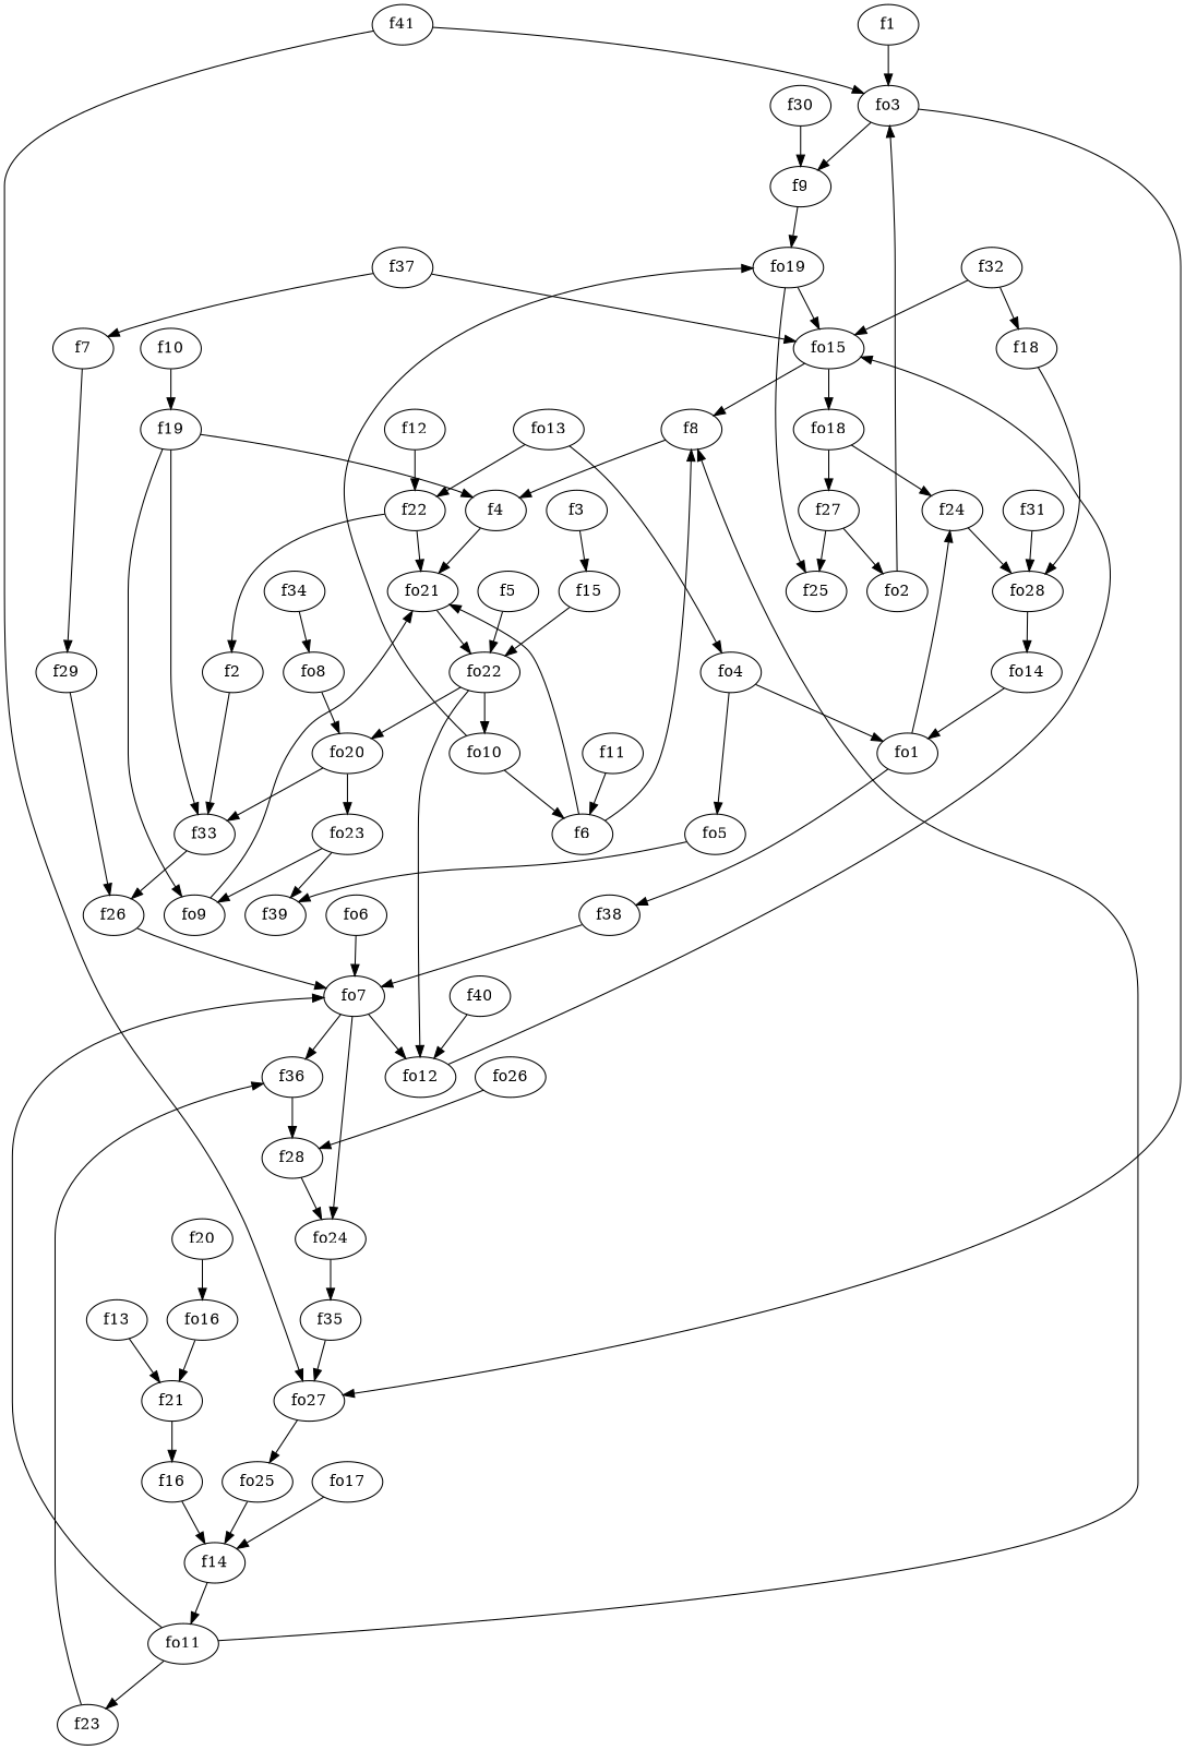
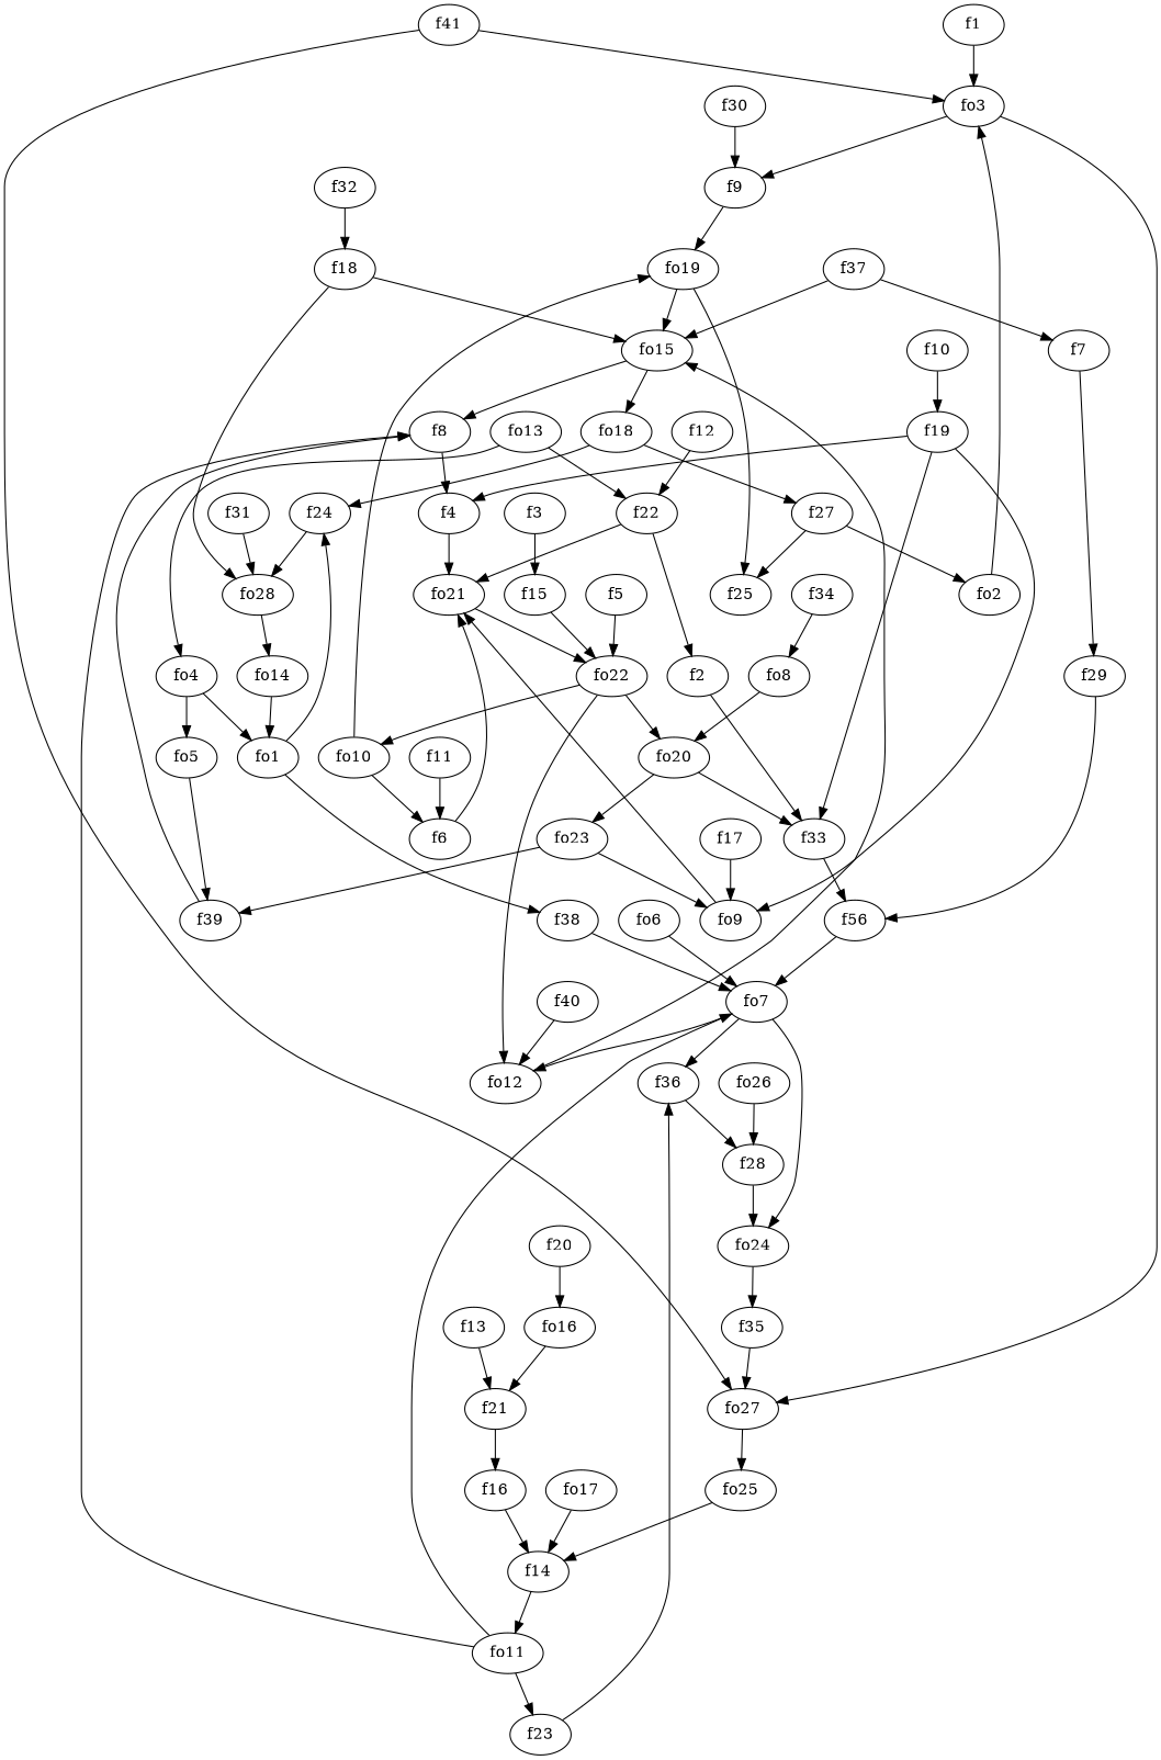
  strict digraph {
    edge [weight=2]
    f1
    fo3
    f9
    fo27
    f2
    f33
-   f26
+   f26 [label=f56]
    f3
    f15
    fo22
    f4
    fo21
    f5
    fo12
    fo20
    fo10
    f6
    f7
    f29
    f8
    fo19
    f25
    fo15
    f10
    f19
    fo9
    f11
    f12
    f22
    f13
    f21
    f16
    f14
    fo11
    f23
    fo7
    fo6
+   f17
    f18
    fo28
    fo14
    f20
    fo16
    f36
    f28
    f24
    f27
    fo2
    fo24
    f35
    f30
    f31
    f32
    fo18
    f34
    fo8
    fo25
    f37
    f38
    f39
    f40
    f41
    fo1
    fo4
    fo5
    fo23
    fo13
    fo17
    fo26
    f1 -> fo3
    fo3 -> f9
    fo3 -> fo27
    f9 -> fo19
    fo27 -> fo25
    f2 -> f33
    f33 -> f26
    f26 -> fo7
    f3 -> f15
    f15 -> fo22
    fo22 -> fo12
    fo22 -> fo20
    fo22 -> fo10
    f4 -> fo21
    fo21 -> fo22
    f5 -> fo22
    fo12 -> fo15
    fo20 -> f33
    fo20 -> fo23
    fo10 -> f6
    fo10 -> fo19
    f6 -> fo21
    f7 -> f29
    f29 -> f26
    f8 -> f4
    fo19 -> f25
    fo19 -> fo15
    fo15 -> f8
    fo15 -> fo18
    f10 -> f19
    f19 -> f33
    f19 -> f4
    f19 -> fo9
    fo9 -> fo21
    f11 -> f6
    f12 -> f22
    f22 -> f2
    f22 -> fo21
    f13 -> f21
    f21 -> f16
    f16 -> f14
    f14 -> fo11
    fo11 -> f8
    fo11 -> f23
    fo11 -> fo7
    f23 -> f36
    fo7 -> fo12
    fo7 -> f36
    fo7 -> fo24
    fo6 -> fo7
+   f17 -> fo9
    f18 -> fo28
    fo28 -> fo14
    fo14 -> fo1
    f20 -> fo16
    fo16 -> f21
    f36 -> f28
    f28 -> fo24
    f24 -> fo28
    f27 -> f25
    f27 -> fo2
    fo2 -> fo3
    fo24 -> f35
    f35 -> fo27
    f30 -> f9
    f31 -> fo28
-   f32 -> fo15
+   f18 -> fo15
    f32 -> f18
    fo18 -> f24
    fo18 -> f27
    f34 -> fo8
    fo8 -> fo20
    fo25 -> f14
    f37 -> f7
    f37 -> fo15
    f38 -> fo7
-   f6 -> f8
+   f39 -> f8
    f40 -> fo12
    f41 -> fo3
    f41 -> fo27
    fo1 -> f24
    fo1 -> f38
    fo4 -> fo1
    fo4 -> fo5
    fo5 -> f39
    fo23 -> fo9
    fo23 -> f39
    fo13 -> f22
    fo13 -> fo4
    fo17 -> f14
    fo26 -> f28
  }
